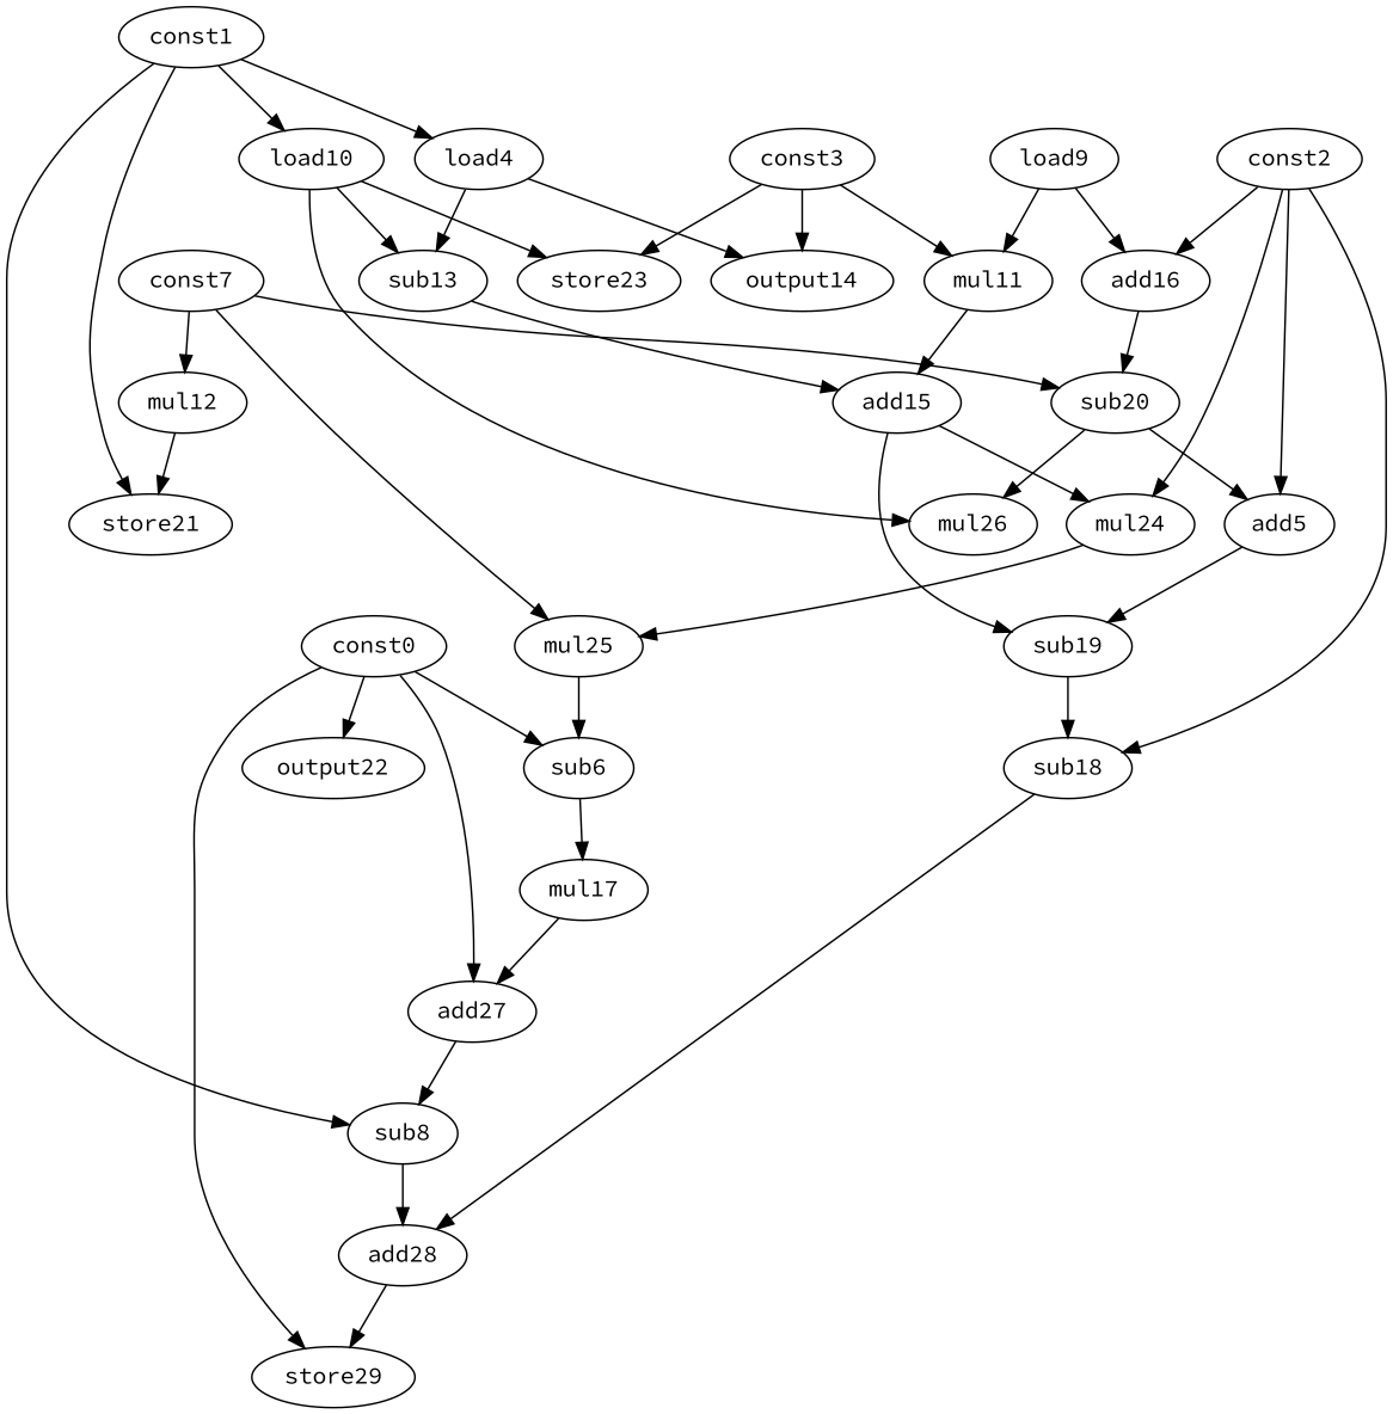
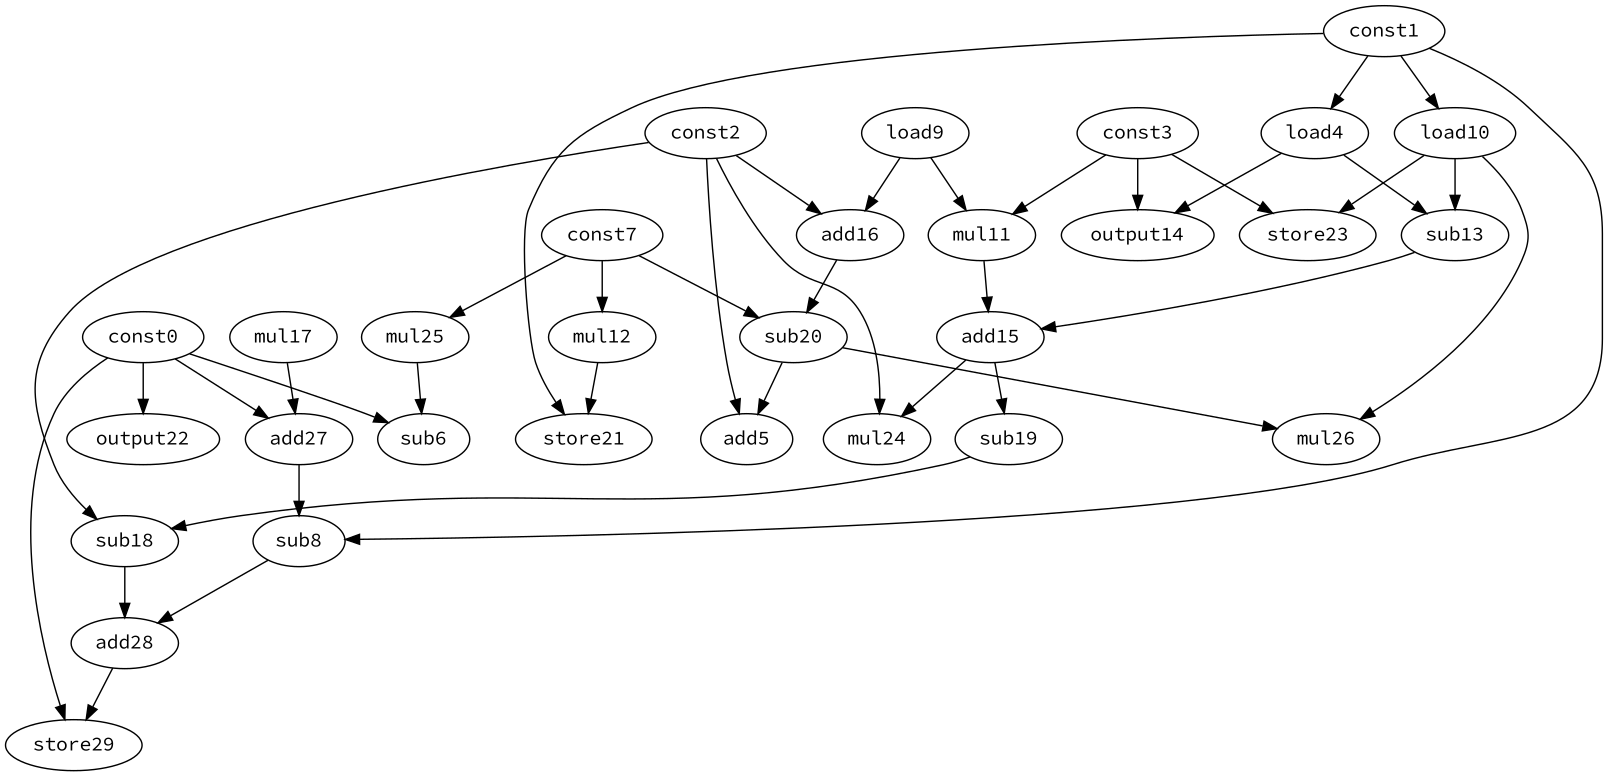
  digraph {
    fontname="Source Code Pro"
    node [fontname="Source Code Pro" opcode=sub]
    edge [fontname="Source Code Pro" operand=0]
    const0 [opcode=const]
    sub6
    output22 [opcode=output]
    add27 [opcode=add]
    store29 [opcode=store]
    mul17 [opcode=mul]
    sub8
    const1 [opcode=const]
    load4 [opcode=load]
    load10 [opcode=load]
    store21 [opcode=store]
    output14 [opcode=output]
    sub13
    add28 [opcode=add]
    store23 [opcode=store]
    mul26 [opcode=mul]
    const2 [opcode=const]
    add5 [opcode=add]
    add16 [opcode=add]
    sub18
    mul24 [opcode=mul]
    sub19
    sub20
    mul25 [opcode=mul]
    const3 [opcode=const]
    mul11 [opcode=mul]
    add15 [opcode=add]
    load9 [opcode=load]
    const7 [opcode=const]
    mul12 [opcode=mul]
    const0 -> sub6
    const0 -> output22
    const0 -> add27
    const0 -> store29
-   sub6 -> mul17 [operand=1]
    add27 -> sub8 [operand=1]
    mul17 -> add27 [operand=1]
    sub8 -> add28
    const1 -> sub8
    const1 -> load4
    const1 -> load10
    const1 -> store21
    load4 -> output14
    load4 -> sub13 [operand=1]
    load10 -> sub13
    load10 -> store23
    load10 -> mul26
    sub13 -> add15 [operand=1]
    add28 -> store29 [operand=1]
    const2 -> add5
    const2 -> add16 [operand=1]
    const2 -> sub18
    const2 -> mul24
-   add5 -> sub19
    add16 -> sub20
    sub18 -> add28 [operand=1]
-   mul24 -> mul25
    sub19 -> sub18 [operand=1]
    sub20 -> mul26 [operand=1]
    sub20 -> add5 [operand=1]
    mul25 -> sub6 [operand=1]
    const3 -> output14
    const3 -> store23 [operand=1]
    const3 -> mul11 [operand=1]
    mul11 -> add15
    add15 -> mul24 [operand=1]
    add15 -> sub19 [operand=1]
    load9 -> add16
    load9 -> mul11
    const7 -> sub20 [operand=1]
    const7 -> mul25 [operand=1]
    const7 -> mul12 [operand=1]
    mul12 -> store21 [operand=1]
  }
